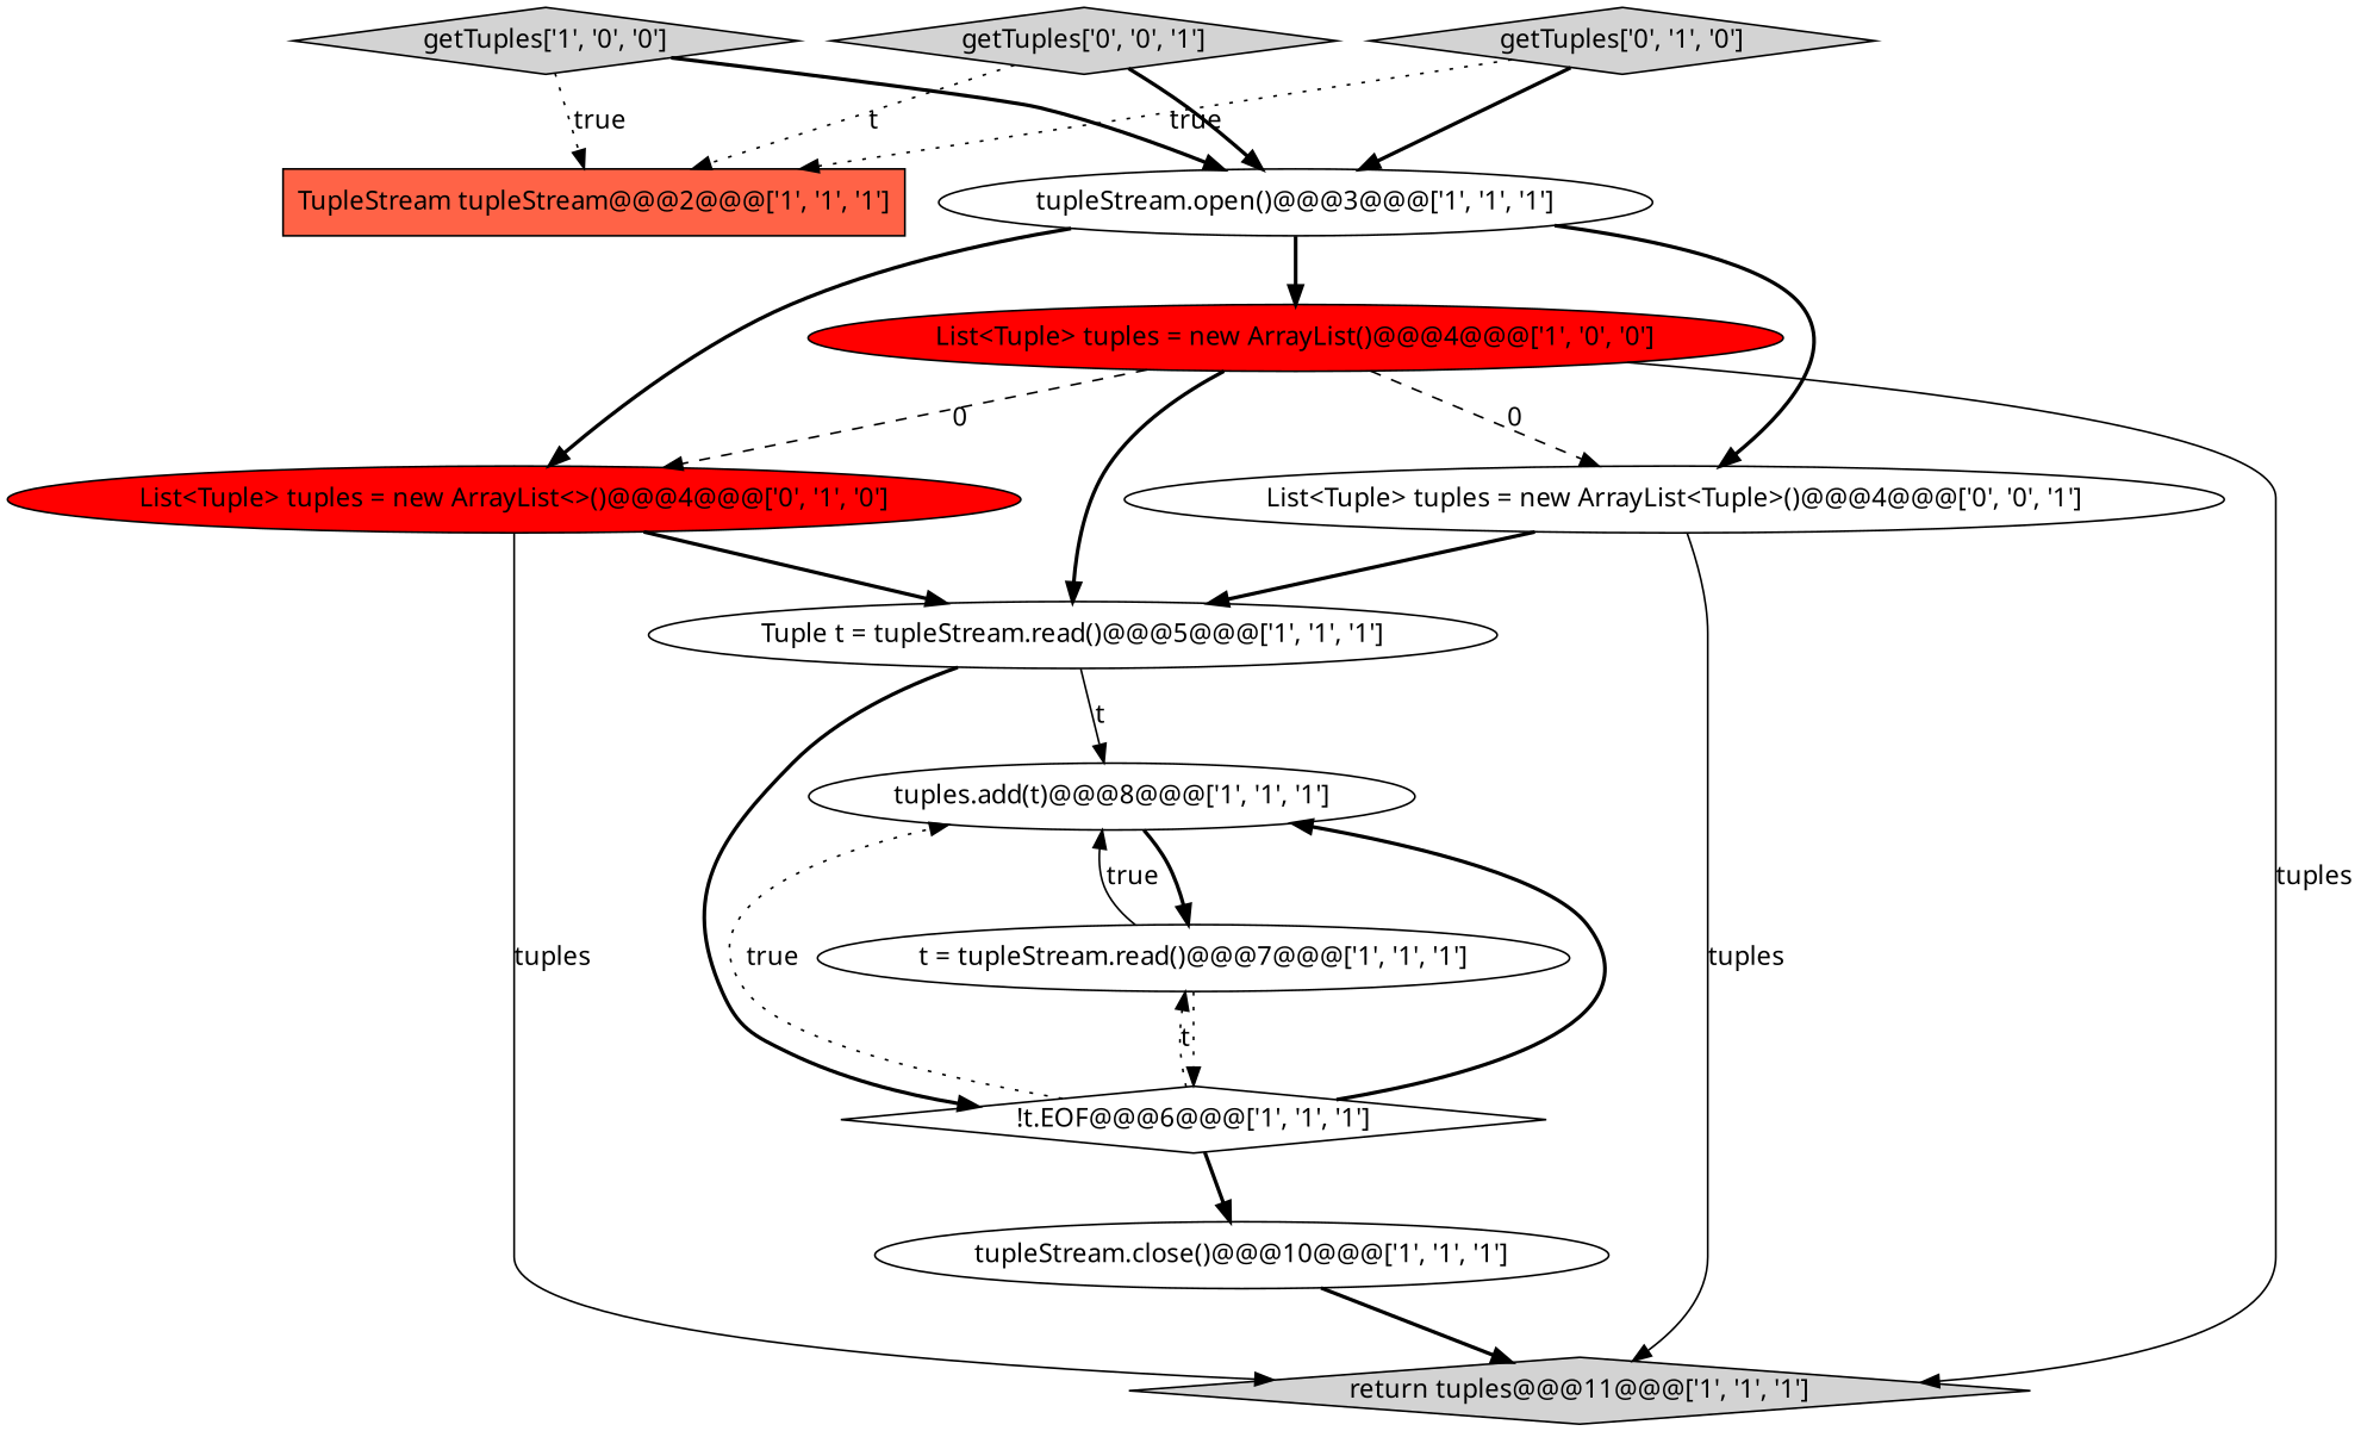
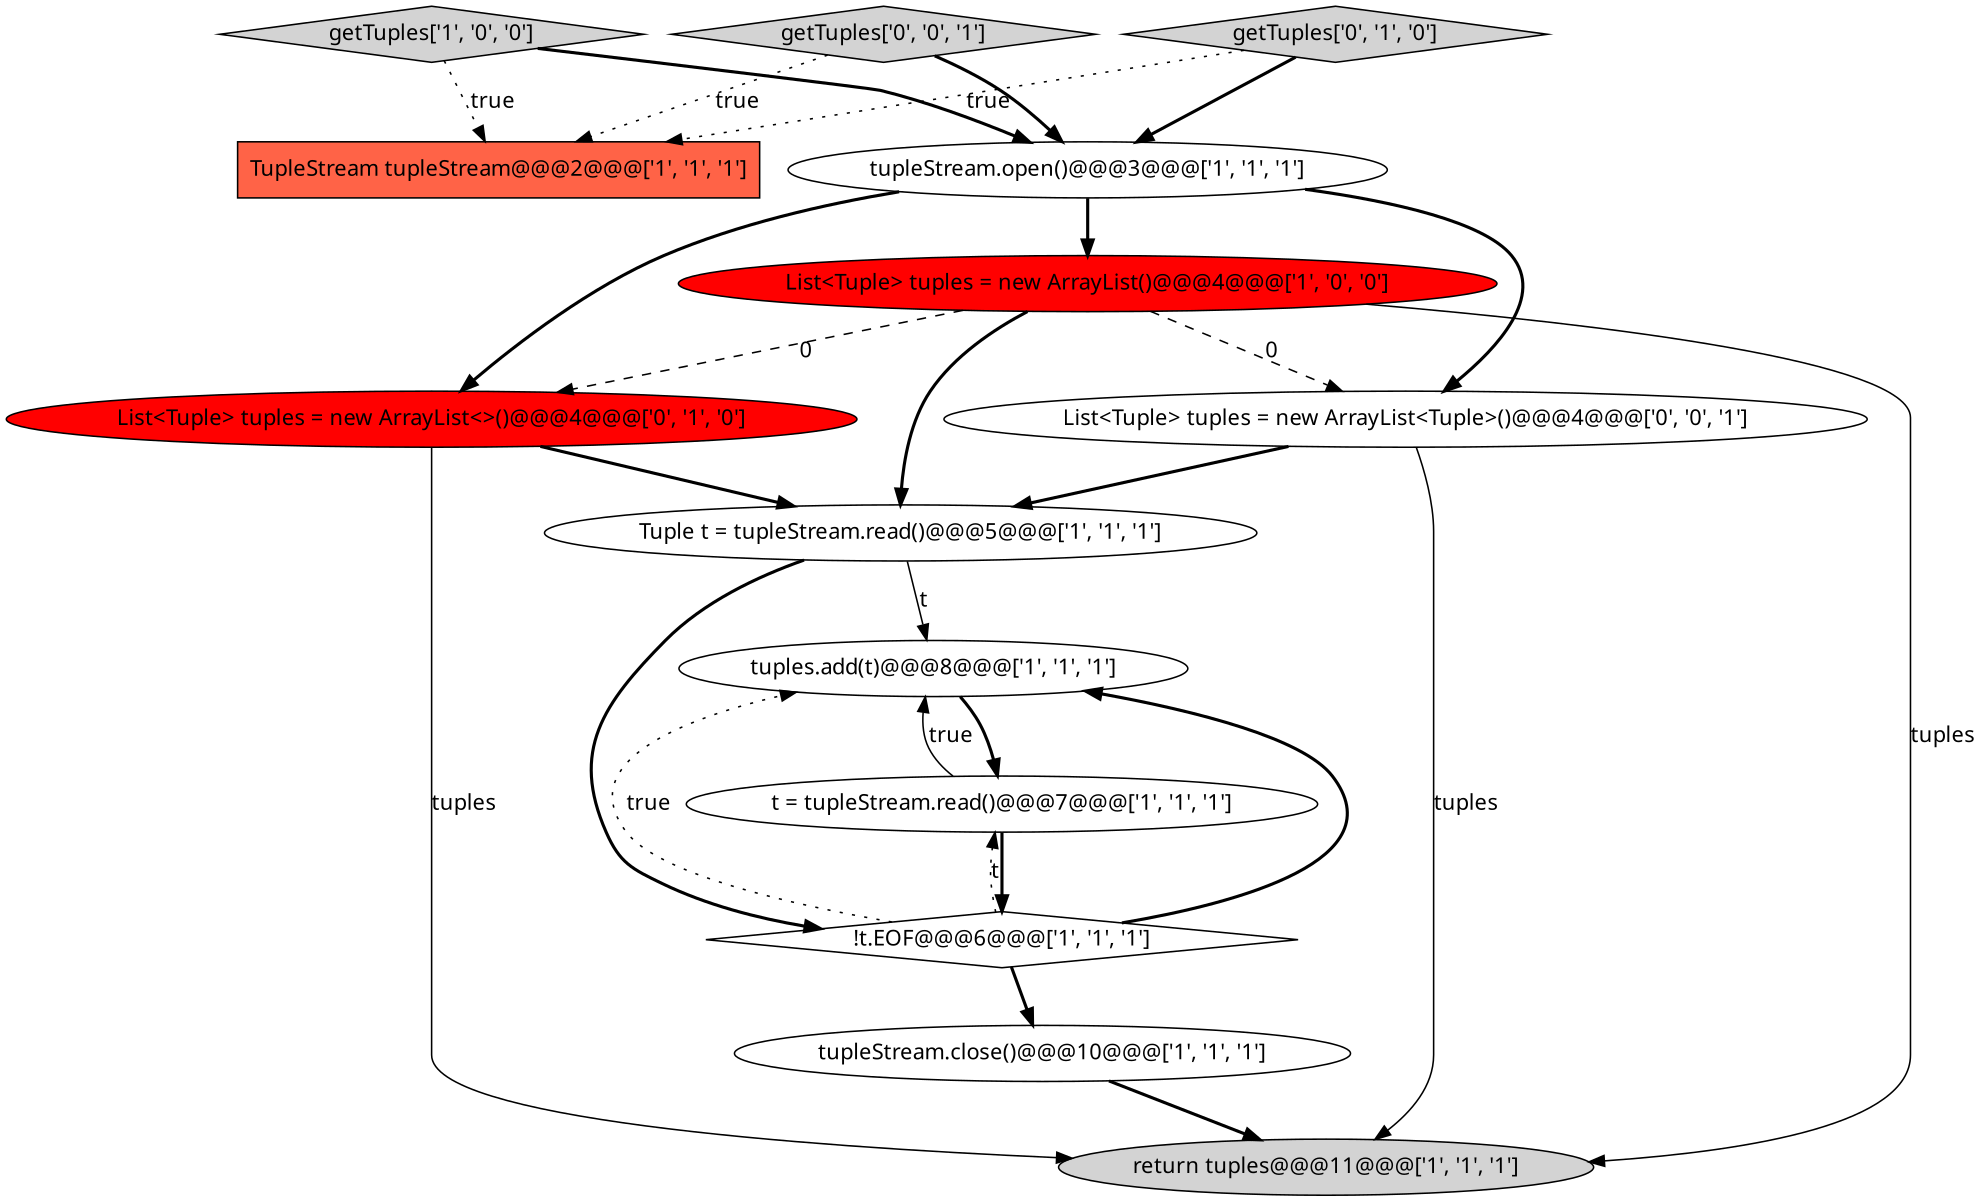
  digraph {
    fontname="Noto Sans"
    node [fillcolor=white fontname="Noto Sans" shape=ellipse style=filled]
    edge [fontname="Noto Sans" style=bold]
    n1 [fillcolor=lightgray label="getTuples['1', '0', '0']" shape=diamond]
    n2 [label="tupleStream.open()@@@3@@@['1', '1', '1']"]
    n3 [fillcolor=tomato label="TupleStream tupleStream@@@2@@@['1', '1', '1']" shape=box]
    n4 [label="List<Tuple> tuples = new ArrayList<Tuple>()@@@4@@@['0', '0', '1']"]
    n5 [fillcolor=red label="List<Tuple> tuples = new ArrayList()@@@4@@@['1', '0', '0']"]
    n6 [fillcolor=red label="List<Tuple> tuples = new ArrayList<>()@@@4@@@['0', '1', '0']"]
-   n7 [fillcolor=lightgray label="return tuples@@@11@@@['1', '1', '1']" shape=diamond]
+   n7 [fillcolor=lightgray label="return tuples@@@11@@@['1', '1', '1']"]
    n8 [label="Tuple t = tupleStream.read()@@@5@@@['1', '1', '1']"]
    n9 [label="tuples.add(t)@@@8@@@['1', '1', '1']"]
    n10 [label="!t.EOF@@@6@@@['1', '1', '1']" shape=diamond]
    n11 [fillcolor=lightgray label="getTuples['0', '0', '1']" shape=diamond]
    n12 [fillcolor=lightgray label="getTuples['0', '1', '0']" shape=diamond]
    n13 [label="t = tupleStream.read()@@@7@@@['1', '1', '1']"]
    n14 [label="tupleStream.close()@@@10@@@['1', '1', '1']"]
    n1 -> n2
    n1 -> n3 [label=true style=dotted]
    n2 -> n4
    n2 -> n5
    n2 -> n6
    n4 -> n7 [label=tuples style=solid]
    n4 -> n8
    n5 -> n4 [label=0 style=dashed]
    n5 -> n6 [label=0 style=dashed]
    n5 -> n7 [label=tuples style=solid]
    n5 -> n8
    n6 -> n7 [label=tuples style=solid]
    n6 -> n8
    n8 -> n9 [label=t style=solid]
    n8 -> n10
    n9 -> n13
    n10 -> n9 [label=true style=dotted]
    n10 -> n9
    n10 -> n13 [label=t style=dotted]
    n10 -> n14
    n11 -> n2
-   n11 -> n3 [label=t style=dotted]
+   n11 -> n3 [label=true style=dotted]
    n12 -> n2
    n12 -> n3 [label=true style=dotted]
    n13 -> n9 [label=true style=solid]
-   n13 -> n10 [style=dotted]
+   n13 -> n10
    n14 -> n7
  }
